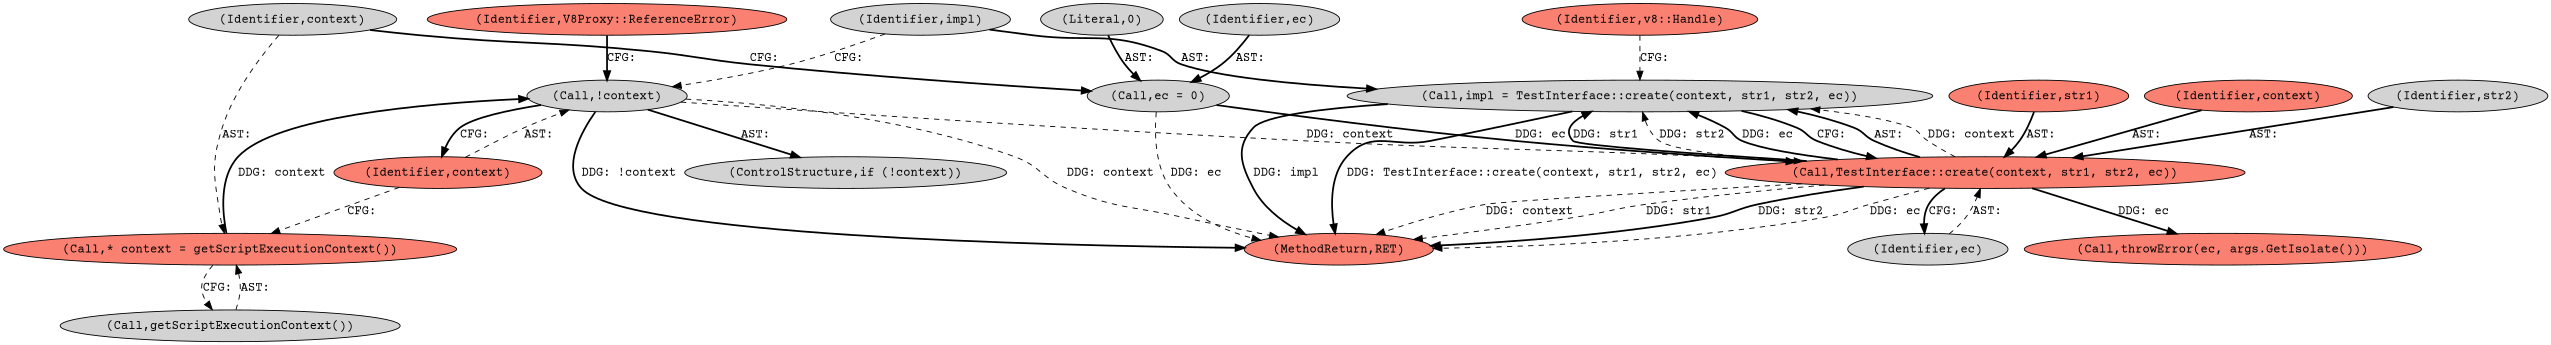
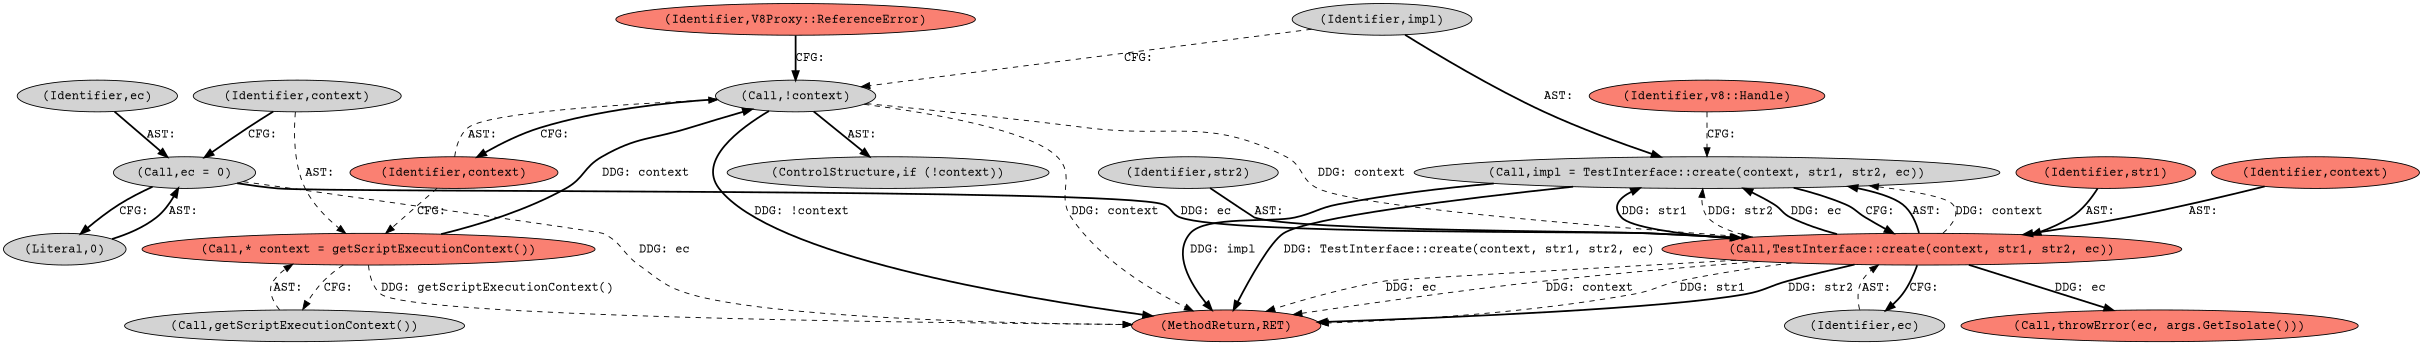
  digraph {
    fontname="Courier Prime"
    node [fillcolor=lightgrey fontname="Courier Prime" style=filled]
    edge [fontname="Courier Prime" style=bold]
    n1 [label="(Call,impl = TestInterface::create(context, str1, str2, ec))"]
    n2 [fillcolor=salmon label="(Call,TestInterface::create(context, str1, str2, ec))"]
    n3 [fillcolor=salmon label="(MethodReturn,RET)"]
    n4 [fillcolor=salmon label="(Call,throwError(ec, args.GetIsolate()))"]
    n5 [label="(Identifier,ec)"]
    n6 [label="(Call,!context)"]
    n7 [fillcolor=salmon label="(Identifier,context)"]
    n8 [label="(ControlStructure,if (!context))"]
    n9 [fillcolor=salmon label="(Call,* context = getScriptExecutionContext())"]
    n10 [label="(Call,getScriptExecutionContext())"]
    n11 [label="(Call,ec = 0)"]
    n12 [label="(Literal,0)"]
    n13 [label="(Identifier,context)"]
    n14 [label="(Identifier,impl)"]
    n15 [fillcolor=salmon label="(Identifier,str1)"]
    n16 [fillcolor=salmon label="(Identifier,context)"]
    n17 [fillcolor=salmon label="(Identifier,V8Proxy::ReferenceError)"]
    n18 [fillcolor=salmon label="(Identifier,v8::Handle)"]
    n19 [label="(Identifier,str2)"]
    n20 [label="(Identifier,ec)"]
    n1 -> n2 [label="CFG: "]
    n1 -> n3 [label="DDG: impl"]
    n1 -> n3 [label="DDG: TestInterface::create(context, str1, str2, ec)"]
    n2 -> n1 [label="AST: "]
    n2 -> n1 [label="DDG: context" style=dashed]
    n2 -> n1 [label="DDG: str1"]
    n2 -> n1 [label="DDG: str2" style=dashed]
    n2 -> n1 [label="DDG: ec"]
    n2 -> n3 [label="DDG: context" style=dashed]
    n2 -> n3 [label="DDG: str1" style=dashed]
    n2 -> n3 [label="DDG: str2"]
    n2 -> n3 [label="DDG: ec" style=dashed]
    n2 -> n4 [label="DDG: ec"]
    n2 -> n5 [label="CFG: "]
    n5 -> n2 [label="AST: " style=dashed]
    n6 -> n2 [label="DDG: context" style=dashed]
    n6 -> n3 [label="DDG: context" style=dashed]
    n6 -> n3 [label="DDG: !context"]
    n6 -> n7 [label="CFG: "]
    n6 -> n8 [label="AST: "]
    n7 -> n6 [label="AST: " style=dashed]
    n7 -> n9 [label="CFG: " style=dashed]
+   n9 -> n3 [label="DDG: getScriptExecutionContext()" style=dashed]
    n9 -> n6 [label="DDG: context"]
    n9 -> n10 [label="CFG: " style=dashed]
    n10 -> n9 [label="AST: " style=dashed]
    n11 -> n2 [label="DDG: ec"]
    n11 -> n3 [label="DDG: ec" style=dashed]
+   n11 -> n12 [label="CFG: "]
    n12 -> n11 [label="AST: "]
    n13 -> n9 [label="AST: " style=dashed]
    n13 -> n11 [label="CFG: "]
    n14 -> n1 [label="AST: "]
    n14 -> n6 [label="CFG: " style=dashed]
    n15 -> n2 [label="AST: "]
    n16 -> n2 [label="AST: "]
    n17 -> n6 [label="CFG: "]
    n18 -> n1 [label="CFG: " style=dashed]
    n19 -> n2 [label="AST: "]
    n20 -> n11 [label="AST: "]
  }
